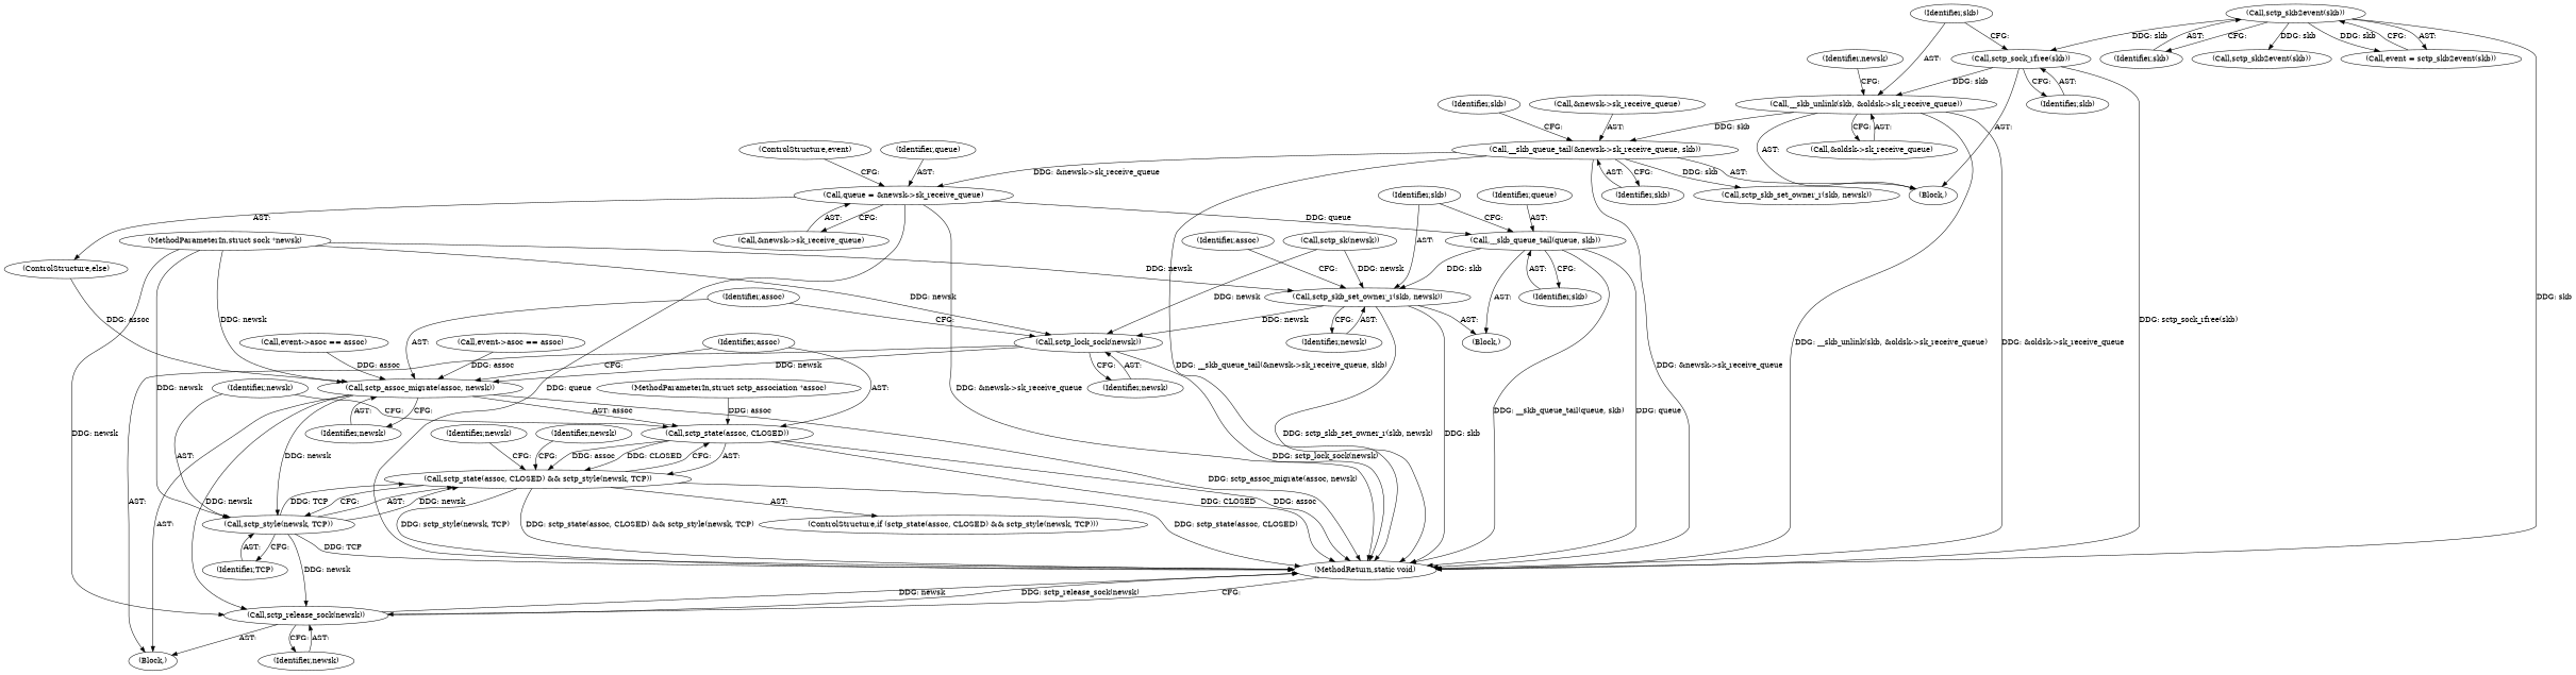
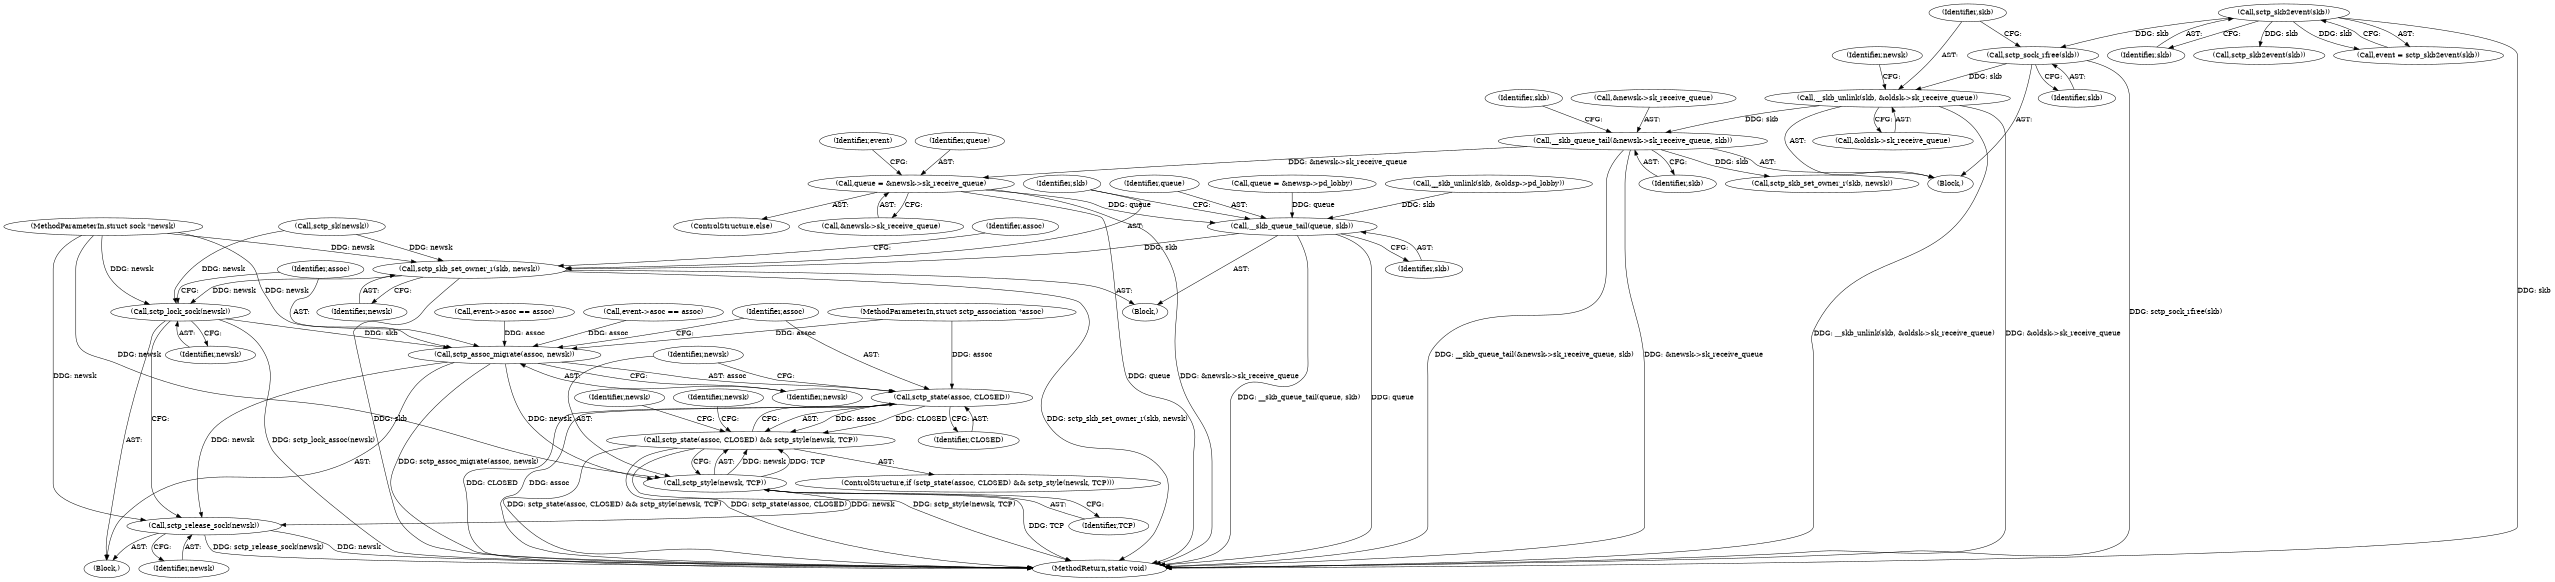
  digraph {
    n1 [label="(Call,queue = &newsk->sk_receive_queue)"]
    n2 [label="(Call,__skb_queue_tail(queue, skb))"]
    n3 [label="(ControlStructure,else)"]
    n4 [label="(MethodReturn,static void)"]
    n5 [label="(Call,&newsk->sk_receive_queue)"]
    n6 [label="(Call,sctp_skb_set_owner_r(skb, newsk))"]
    n7 [label="(Identifier,skb)"]
    n8 [label="(Block,)"]
    n9 [label="(Call,sctp_release_sock(newsk))"]
    n10 [label="(Call,__skb_queue_tail(&newsk->sk_receive_queue, skb))"]
    n11 [label="(Block,)"]
    n12 [label="(Identifier,skb)"]
    n13 [label="(Call,sctp_skb_set_owner_r(skb, newsk))"]
    n14 [label="(Call,__skb_unlink(skb, &oldsk->sk_receive_queue))"]
    n15 [label="(Call,&oldsk->sk_receive_queue)"]
    n16 [label="(Call,sctp_sock_rfree(skb))"]
    n17 [label="(Identifier,skb)"]
    n18 [label="(Call,sctp_skb2event(skb))"]
    n19 [label="(Identifier,skb)"]
    n20 [label="(Call,sctp_skb2event(skb))"]
    n21 [label="(Call,event = sctp_skb2event(skb))"]
    n22 [label="(Call,sctp_lock_sock(newsk))"]
    n23 [label="(Identifier,newsk)"]
    n24 [label="(Call,sctp_assoc_migrate(assoc, newsk))"]
    n25 [label="(Identifier,newsk)"]
    n26 [label="(Block,)"]
    n27 [label="(Call,sctp_state(assoc, CLOSED))"]
    n28 [label="(Call,sctp_style(newsk, TCP))"]
    n29 [label="(Identifier,newsk)"]
    n30 [label="(Call,sctp_state(assoc, CLOSED) && sctp_style(newsk, TCP))"]
+   n31 [label="(Identifier,CLOSED)"]
    n32 [label="(Identifier,TCP)"]
    n33 [label="(Identifier,newsk)"]
    n34 [label="(ControlStructure,if (sctp_state(assoc, CLOSED) && sctp_style(newsk, TCP)))"]
    n35 [label="(Identifier,skb)"]
-   n36 [label="(ControlStructure,event)"]
+   n36 [label="(Identifier,event)"]
    n37 [label="(Identifier,assoc)"]
    n38 [label="(Identifier,skb)"]
    n39 [label="(Call,event->asoc == assoc)"]
    n40 [label="(Call,&newsk->sk_receive_queue)"]
    n41 [label="(MethodParameterIn,struct sock *newsk)"]
    n42 [label="(Call,event->asoc == assoc)"]
    n43 [label="(Identifier,assoc)"]
    n44 [label="(Identifier,newsk)"]
    n45 [label="(Identifier,queue)"]
    n46 [label="(Identifier,assoc)"]
    n47 [label="(Identifier,queue)"]
    n48 [label="(Identifier,skb)"]
+   n49 [label="(Call,queue = &newsp->pd_lobby)"]
    n50 [label="(Identifier,newsk)"]
    n51 [label="(Identifier,newsk)"]
    n52 [label="(Identifier,newsk)"]
+   n53 [label="(Call,__skb_unlink(skb, &oldsp->pd_lobby))"]
    n54 [label="(MethodParameterIn,struct sctp_association *assoc)"]
    n55 [label="(Call,sctp_sk(newsk))"]
    n1 -> n2 [label="DDG: queue"]
    n1 -> n3 [label="AST: "]
    n1 -> n4 [label="DDG: queue"]
    n1 -> n4 [label="DDG: &newsk->sk_receive_queue"]
    n1 -> n5 [label="CFG: "]
    n2 -> n4 [label="DDG: __skb_queue_tail(queue, skb)"]
    n2 -> n4 [label="DDG: queue"]
    n2 -> n6 [label="DDG: skb"]
    n2 -> n7 [label="CFG: "]
    n2 -> n8 [label="AST: "]
-   n4 -> n9 [label="CFG: "]
+   n22 -> n9 [label="CFG: "]
    n5 -> n1 [label="AST: "]
    n6 -> n4 [label="DDG: skb"]
    n6 -> n4 [label="DDG: sctp_skb_set_owner_r(skb, newsk)"]
    n6 -> n8 [label="AST: "]
    n6 -> n22 [label="DDG: newsk"]
    n6 -> n23 [label="CFG: "]
    n7 -> n2 [label="AST: "]
    n9 -> n4 [label="DDG: newsk"]
    n9 -> n4 [label="DDG: sctp_release_sock(newsk)"]
    n9 -> n26 [label="AST: "]
    n9 -> n33 [label="CFG: "]
    n10 -> n1 [label="DDG: &newsk->sk_receive_queue"]
    n10 -> n4 [label="DDG: __skb_queue_tail(&newsk->sk_receive_queue, skb)"]
    n10 -> n4 [label="DDG: &newsk->sk_receive_queue"]
    n10 -> n11 [label="AST: "]
    n10 -> n12 [label="CFG: "]
    n10 -> n13 [label="DDG: skb"]
    n12 -> n10 [label="AST: "]
    n14 -> n4 [label="DDG: &oldsk->sk_receive_queue"]
    n14 -> n4 [label="DDG: __skb_unlink(skb, &oldsk->sk_receive_queue)"]
    n14 -> n10 [label="DDG: skb"]
    n14 -> n11 [label="AST: "]
    n14 -> n15 [label="CFG: "]
    n15 -> n14 [label="AST: "]
    n16 -> n4 [label="DDG: sctp_sock_rfree(skb)"]
    n16 -> n11 [label="AST: "]
    n16 -> n14 [label="DDG: skb"]
    n16 -> n17 [label="CFG: "]
    n17 -> n16 [label="AST: "]
    n18 -> n4 [label="DDG: skb"]
    n18 -> n16 [label="DDG: skb"]
    n18 -> n19 [label="CFG: "]
    n18 -> n20 [label="DDG: skb"]
    n18 -> n21 [label="AST: "]
    n18 -> n21 [label="DDG: skb"]
    n19 -> n18 [label="AST: "]
    n21 -> n18 [label="CFG: "]
-   n22 -> n4 [label="DDG: sctp_lock_sock(newsk)"]
-   n22 -> n24 [label="DDG: newsk"]
+   n22 -> n4 [label="DDG: sctp_lock_assoc(newsk)"]
+   n22 -> n24 [label="DDG: skb"]
    n22 -> n25 [label="CFG: "]
    n22 -> n26 [label="AST: "]
    n23 -> n6 [label="AST: "]
    n24 -> n4 [label="DDG: sctp_assoc_migrate(assoc, newsk)"]
    n24 -> n9 [label="DDG: newsk"]
    n24 -> n26 [label="AST: "]
    n24 -> n27 [label="AST: assoc"]
    n24 -> n28 [label="DDG: newsk"]
    n24 -> n29 [label="CFG: "]
    n25 -> n22 [label="AST: "]
    n27 -> n4 [label="DDG: CLOSED"]
    n27 -> n4 [label="DDG: assoc"]
    n27 -> n30 [label="AST: "]
    n27 -> n30 [label="DDG: assoc"]
    n27 -> n30 [label="DDG: CLOSED"]
+   n27 -> n31 [label="CFG: "]
    n28 -> n4 [label="DDG: TCP"]
    n28 -> n9 [label="DDG: newsk"]
    n28 -> n30 [label="AST: "]
    n28 -> n30 [label="DDG: newsk"]
    n28 -> n30 [label="DDG: TCP"]
    n28 -> n32 [label="CFG: "]
    n29 -> n24 [label="AST: "]
    n30 -> n4 [label="DDG: sctp_style(newsk, TCP)"]
    n30 -> n4 [label="DDG: sctp_state(assoc, CLOSED) && sctp_style(newsk, TCP)"]
    n30 -> n4 [label="DDG: sctp_state(assoc, CLOSED)"]
    n30 -> n27 [label="CFG: "]
    n30 -> n28 [label="CFG: "]
    n30 -> n34 [label="AST: "]
+   n31 -> n27 [label="AST: "]
    n32 -> n28 [label="AST: "]
    n33 -> n9 [label="AST: "]
    n35 -> n2 [label="CFG: "]
    n35 -> n6 [label="AST: "]
    n36 -> n1 [label="CFG: "]
    n37 -> n6 [label="CFG: "]
    n38 -> n10 [label="CFG: "]
    n39 -> n24 [label="DDG: assoc"]
    n40 -> n10 [label="AST: "]
    n41 -> n6 [label="DDG: newsk"]
    n41 -> n9 [label="DDG: newsk"]
    n41 -> n22 [label="DDG: newsk"]
    n41 -> n24 [label="DDG: newsk"]
    n41 -> n28 [label="DDG: newsk"]
    n42 -> n24 [label="DDG: assoc"]
    n43 -> n24 [label="CFG: "]
    n43 -> n27 [label="AST: "]
    n44 -> n14 [label="CFG: "]
    n45 -> n2 [label="AST: "]
    n46 -> n22 [label="CFG: "]
    n46 -> n24 [label="AST: "]
    n47 -> n1 [label="AST: "]
    n48 -> n14 [label="AST: "]
    n48 -> n16 [label="CFG: "]
+   n49 -> n2 [label="DDG: queue"]
    n50 -> n27 [label="CFG: "]
    n50 -> n28 [label="AST: "]
    n51 -> n30 [label="CFG: "]
    n52 -> n30 [label="CFG: "]
-   n3 -> n24 [label="DDG: assoc"]
+   n53 -> n2 [label="DDG: skb"]
+   n54 -> n24 [label="DDG: assoc"]
    n54 -> n27 [label="DDG: assoc"]
    n55 -> n6 [label="DDG: newsk"]
    n55 -> n22 [label="DDG: newsk"]
  }
